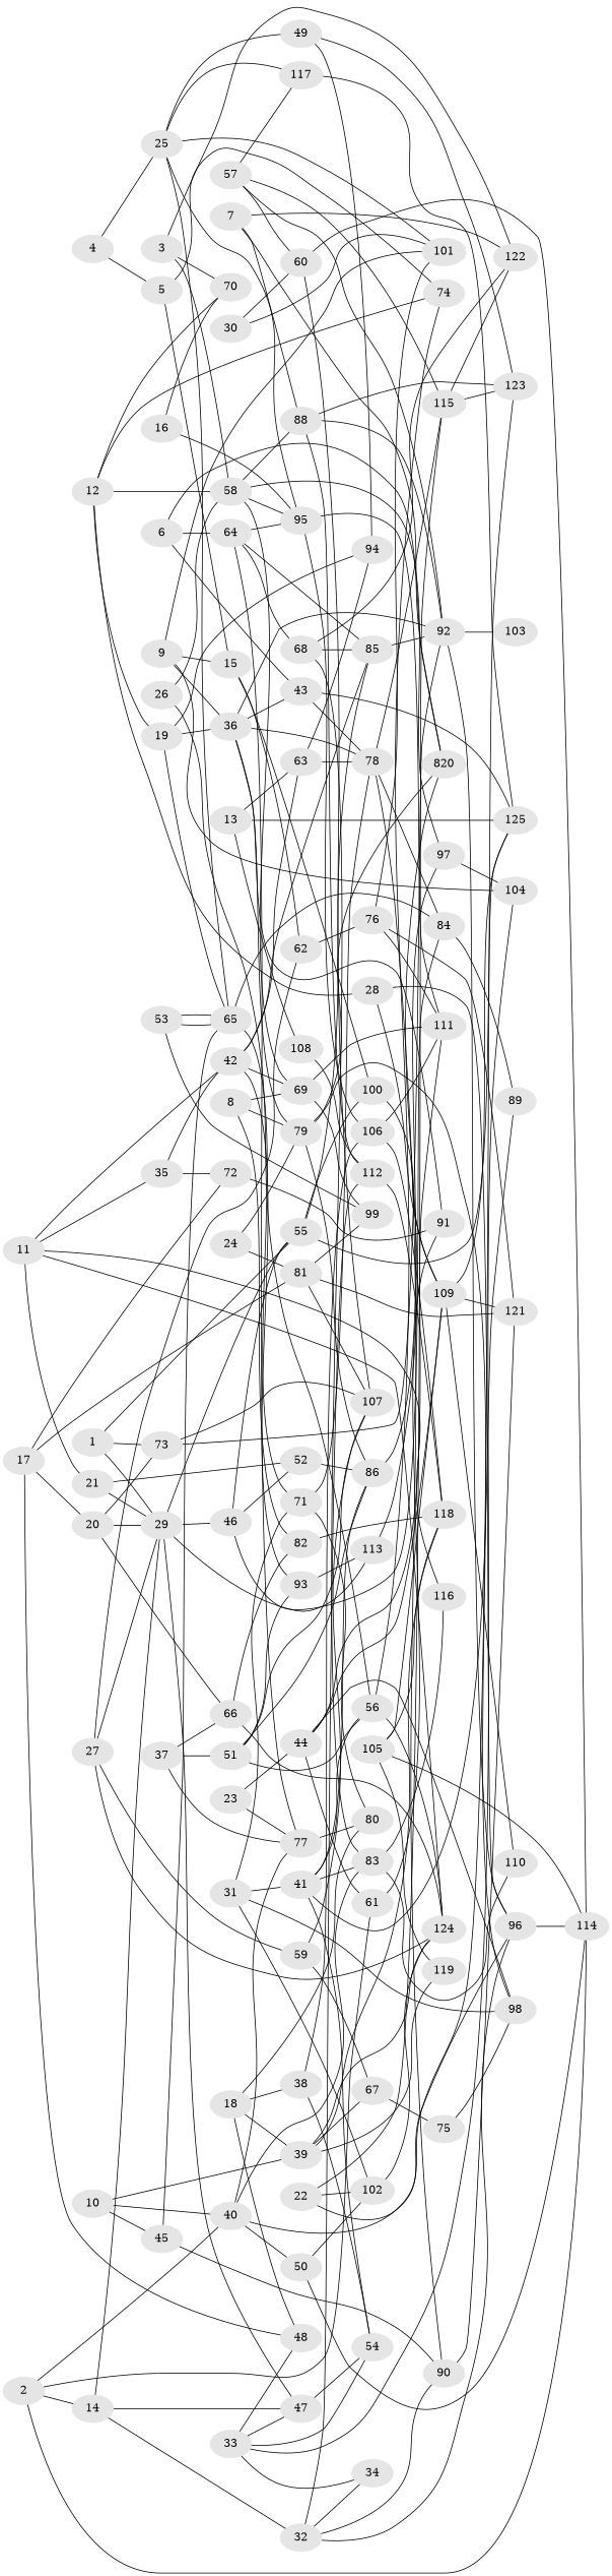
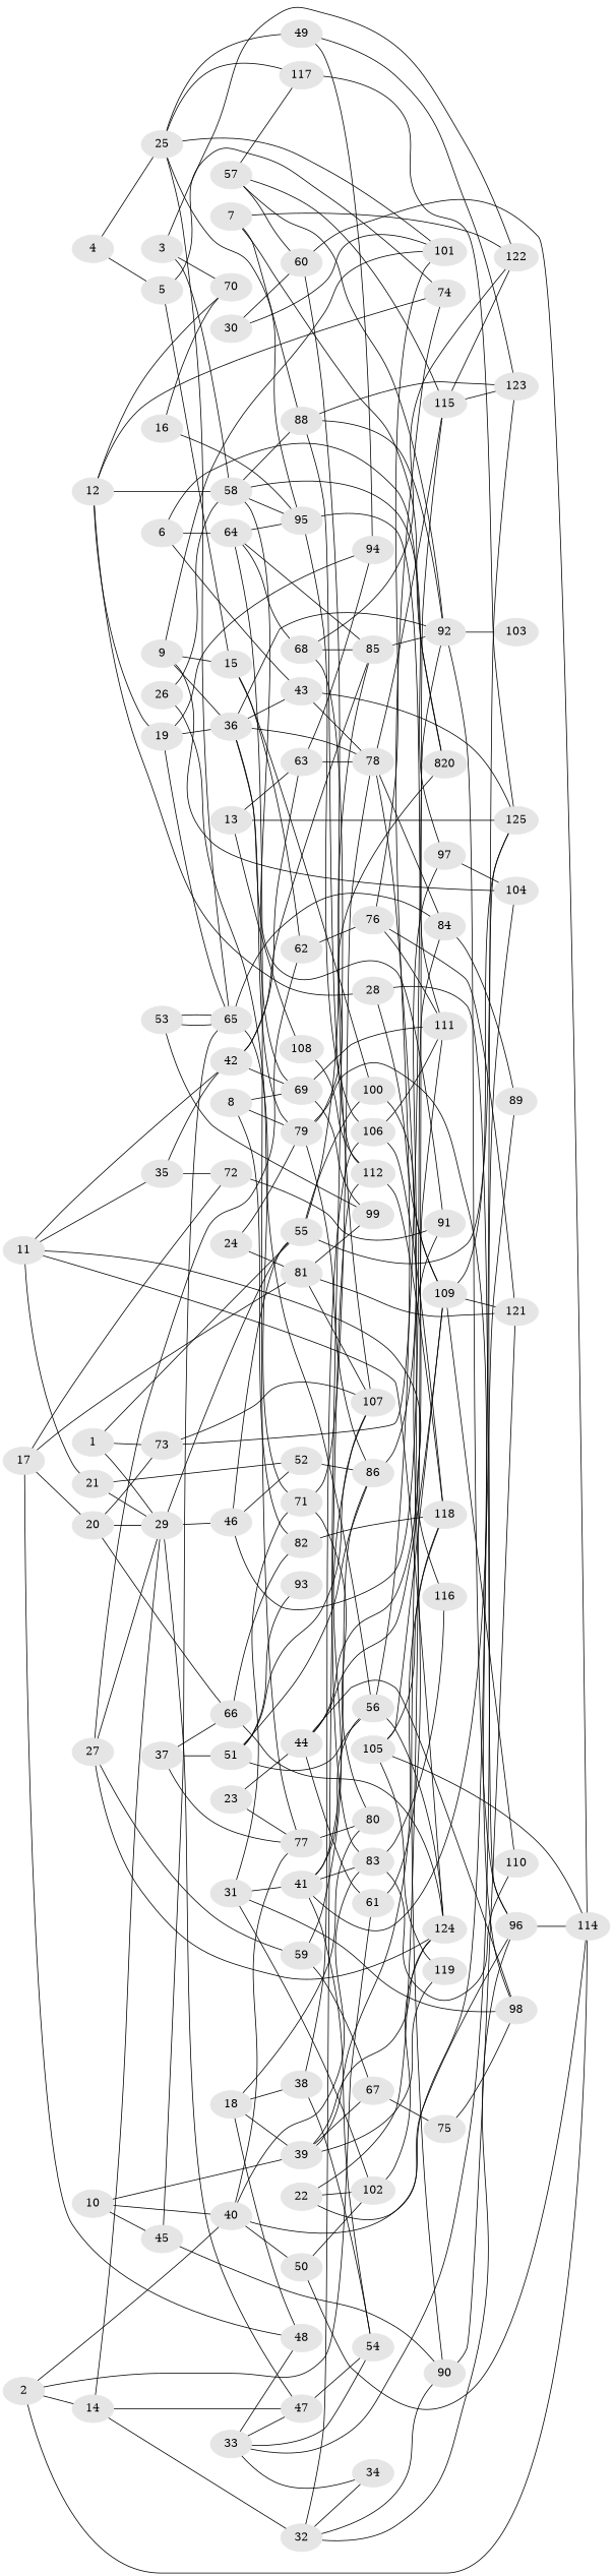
  graph {
    rankdir=LR
    node [color=gray90 style=filled]
    1
    29
    55
    73
    47
    46
-   113
    125
    100
    85
    92
    107
    2
    14
    40
    61
    114
    32
    77
    50
    83
    123
    91
    3
    58
    70
    122
    88
    69
    95
    97
    4
    5
    25
    15
    74
    101
    65
    49
    117
    62
    6
    43
    64
    n45 [label=820]
    78
    68
    7
    112
    8
    79
    82
    111
    99
    98
    86
    118
    9
    36
    104
    10
    39
    45
    124
    67
    119
    90
    11
    21
    35
    42
    116
    52
    72
    63
    93
    12
    19
    28
    94
    96
    109
    13
    108
    34
    54
    76
    16
    106
    17
    20
    48
    81
    66
    121
    18
    38
    80
    71
    84
    22
    102
    115
    23
    44
    24
    26
    56
    27
    59
    110
    30
    60
    31
    41
    89
    33
    103
    37
    51
    75
    53
    57
    105
    1 -- 29
    1 -- 55
    1 -- 73
    29 -- 55
    29 -- 47
    29 -- 46
-   29 -- 113
    55 -- 125
    55 -- 100
    55 -- 85
    73 -- 92
    73 -- 107
    47 -- 54
    46 -- 55
    46 -- 52
    46 -- 84
-   113 -- n45
    100 -- 109
    85 -- 92
    92 -- 96
    92 -- 103
    2 -- 14
    2 -- 40
    2 -- 61
    2 -- 114
    14 -- 29
    14 -- 47
    14 -- 32
    40 -- 77
    40 -- 50
    40 -- 83
    40 -- 123
    61 -- 91
    32 -- 112
    32 -- 90
    32 -- 96
    32 -- 34
    77 -- 80
    50 -- 114
    50 -- 102
    83 -- 116
    83 -- 110
    3 -- 58
    3 -- 70
    3 -- 122
    58 -- 88
    58 -- 69
    58 -- 95
    58 -- 97
    88 -- 92
    88 -- 123
    88 -- 112
    69 -- 111
    69 -- 99
    95 -- 111
    95 -- 106
    97 -- 104
    4 -- 5
    4 -- 25
    5 -- 15
    5 -- 74
    25 -- 95
    25 -- 101
    25 -- 65
    25 -- 49
    25 -- 117
    15 -- 100
    15 -- 62
    65 -- 71
    65 -- 84
    49 -- 123
    49 -- 94
    117 -- 125
    62 -- 76
    6 -- 43
    6 -- 64
    6 -- n45
    43 -- 125
    43 -- 78
    64 -- 85
    64 -- 77
    64 -- 95
    64 -- 68
    78 -- 90
    78 -- 84
    78 -- 115
    68 -- 85
    68 -- 83
    68 -- 122
    7 -- 122
    7 -- 88
    7 -- n45
    112 -- 118
    8 -- 69
    8 -- 79
    8 -- 82
    79 -- n45
    79 -- 98
    79 -- 86
    82 -- 118
    86 -- 97
    9 -- 15
    9 -- 101
    9 -- 36
    9 -- 104
    36 -- 92
    36 -- 91
    36 -- 43
    36 -- 78
    36 -- 79
    10 -- 40
    10 -- 39
    10 -- 45
    39 -- 118
    39 -- 124
    39 -- 67
    39 -- 119
    45 -- 65
    45 -- 90
    67 -- 75
    90 -- 121
    11 -- 124
    11 -- 21
    11 -- 35
    11 -- 42
    11 -- 116
    21 -- 29
    21 -- 52
    35 -- 42
    35 -- 72
    42 -- 85
    42 -- 69
    42 -- 63
-   42 -- 93
    52 -- 86
    72 -- 91
    63 -- 78
    63 -- 94
-   93 -- 113
    12 -- 58
    12 -- 70
    12 -- 74
    12 -- 19
    12 -- 28
    19 -- 65
    19 -- 36
    19 -- 94
    28 -- 96
    28 -- 109
    96 -- 114
    109 -- 125
    109 -- 121
    109 -- 110
    13 -- 125
    13 -- 63
    13 -- 108
    108 -- 112
    76 -- 101
    76 -- 111
    76 -- 121
    16 -- 70
    16 -- 95
    106 -- 111
    106 -- 118
    17 -- 72
    17 -- 20
    17 -- 48
    17 -- 81
    20 -- 29
    20 -- 73
    20 -- 66
    81 -- 107
    81 -- 99
    81 -- 121
    66 -- 82
    66 -- 124
    18 -- 39
    18 -- 48
    18 -- 38
    18 -- 80
    38 -- 54
    38 -- 106
    71 -- 78
    71 -- 80
    84 -- 89
    22 -- 96
    22 -- 102
    22 -- 115
    102 -- 124
    115 -- 123
    115 -- 122
    23 -- 77
    23 -- 44
    44 -- 61
    44 -- 111
    44 -- 98
    44 -- 109
    24 -- 79
    24 -- 81
    26 -- 58
    26 -- 56
    56 -- 74
    56 -- 124
    27 -- 29
    27 -- 62
    27 -- 124
    27 -- 59
    59 -- 107
    59 -- 67
    30 -- 101
    30 -- 60
    60 -- 107
    60 -- 114
    31 -- 98
    31 -- 71
    31 -- 102
    31 -- 41
    41 -- 83
    41 -- 86
    41 -- 54
    41 -- 56
    41 -- 89
    33 -- 47
    33 -- 104
    33 -- 34
    33 -- 54
    33 -- 48
    37 -- 77
    37 -- 66
    37 -- 51
    51 -- 107
    51 -- 86
    51 -- 93
    51 -- 56
    75 -- 98
    53 -- 65
    53 -- 65
    53 -- 99
    57 -- 92
    57 -- 117
    57 -- 115
    57 -- 60
    105 -- 114
    105 -- 118
    105 -- 119
    105 -- 109
  }
